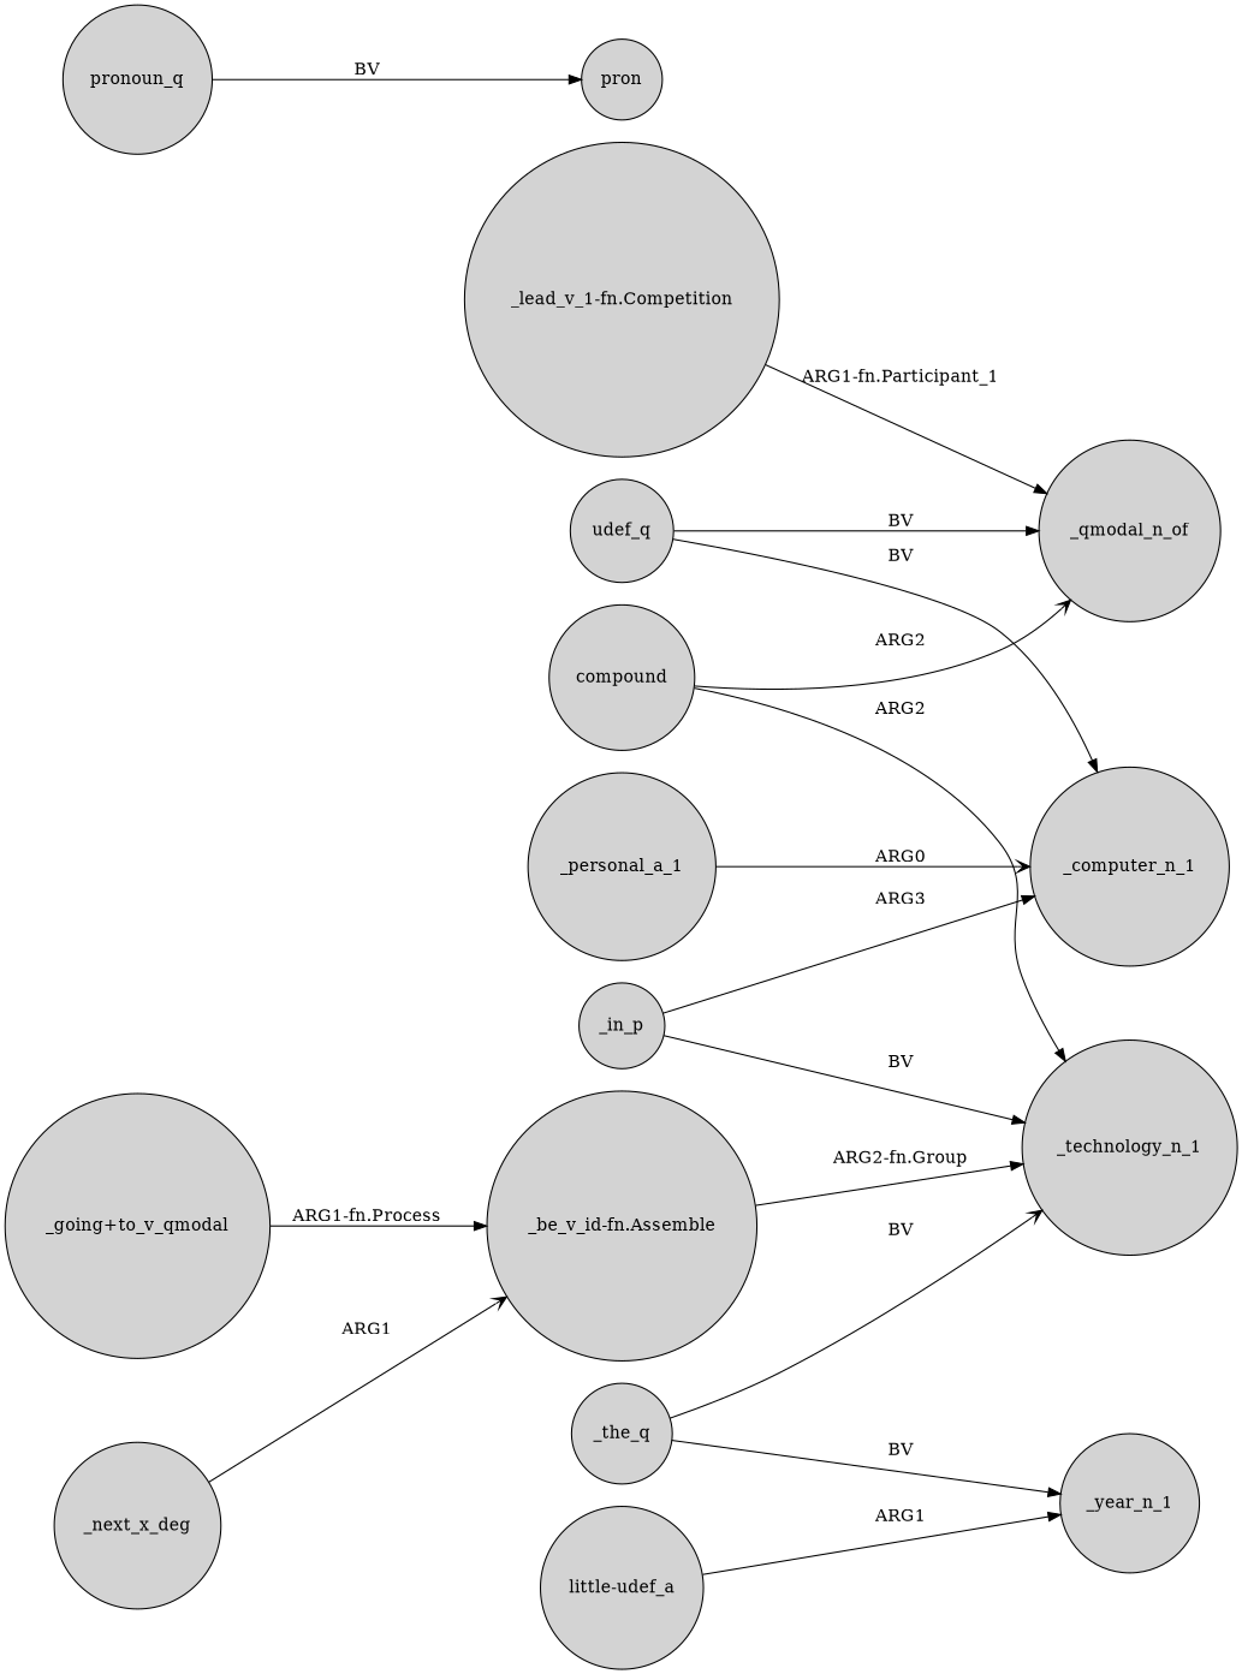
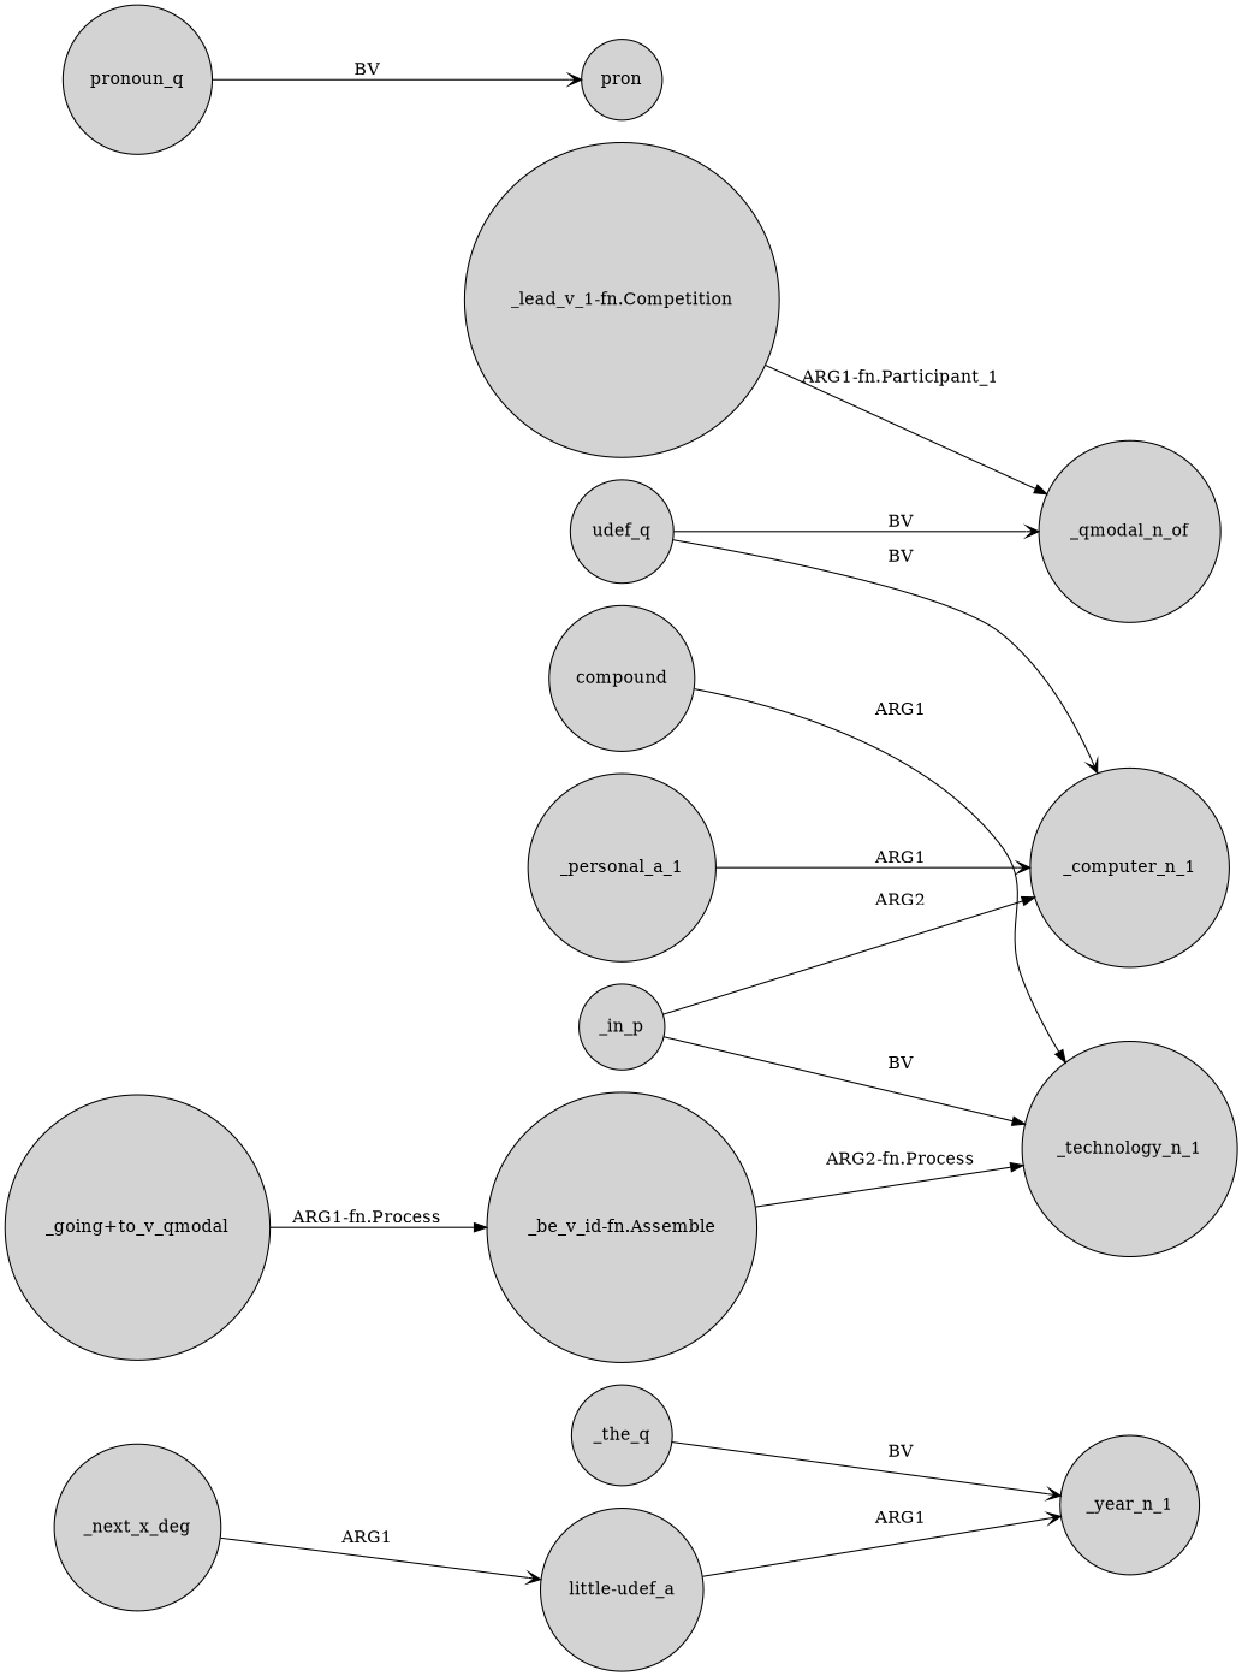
  digraph {
    rankdir=LR
    node [shape=circle style=filled]
    edge [arrowhead=normal]
    "_be_v_id-fn.Assemble"
    _technology_n_1
    compound
    n4 [label=_qmodal_n_of]
    n5 [label="little-udef_a"]
    _year_n_1
    udef_q
    _computer_n_1
    "_going+to_v_qmodal"
    _the_q
    _next_x_deg
    _in_p
    _personal_a_1
    "_lead_v_1-fn.Competition"
    pronoun_q
    pron
-   "_be_v_id-fn.Assemble" -> _technology_n_1 [label="ARG2-fn.Group"]
-   compound -> _technology_n_1 [label=ARG2]
-   compound -> n4 [arrowhead=vee label=ARG2]
-   n5 -> _year_n_1 [label=ARG1]
-   udef_q -> n4 [label=BV]
-   udef_q -> _computer_n_1 [label=BV]
+   "_be_v_id-fn.Assemble" -> _technology_n_1 [label="ARG2-fn.Process"]
+   compound -> _technology_n_1 [label=ARG1]
+   n5 -> _year_n_1 [arrowhead=vee label=ARG1]
+   udef_q -> n4 [arrowhead=vee label=BV]
+   udef_q -> _computer_n_1 [arrowhead=vee label=BV]
    "_going+to_v_qmodal" -> "_be_v_id-fn.Assemble" [label="ARG1-fn.Process"]
-   _the_q -> _technology_n_1 [arrowhead=vee label=BV]
-   _the_q -> _year_n_1 [label=BV]
-   _next_x_deg -> "_be_v_id-fn.Assemble" [arrowhead=vee label=ARG1]
+   _the_q -> _year_n_1 [arrowhead=vee label=BV]
+   _next_x_deg -> n5 [arrowhead=vee label=ARG1]
    _in_p -> _technology_n_1 [label=BV]
-   _in_p -> _computer_n_1 [label=ARG3]
-   _personal_a_1 -> _computer_n_1 [arrowhead=vee label=ARG0]
+   _in_p -> _computer_n_1 [label=ARG2]
+   _personal_a_1 -> _computer_n_1 [arrowhead=vee label=ARG1]
    "_lead_v_1-fn.Competition" -> n4 [label="ARG1-fn.Participant_1"]
-   pronoun_q -> pron [label=BV]
+   pronoun_q -> pron [arrowhead=vee label=BV]
  }
